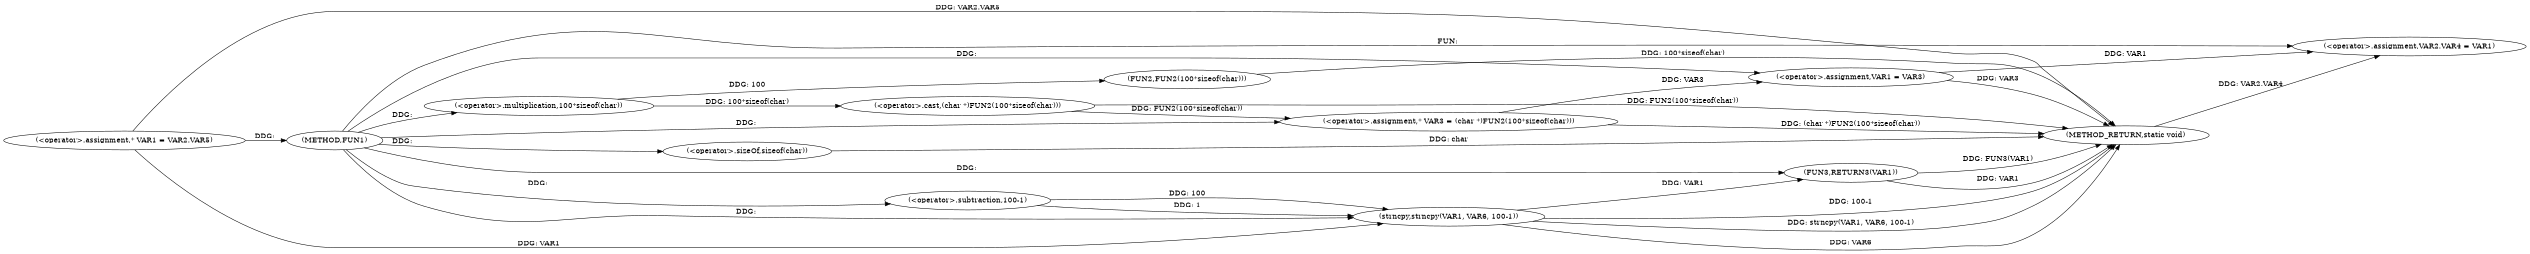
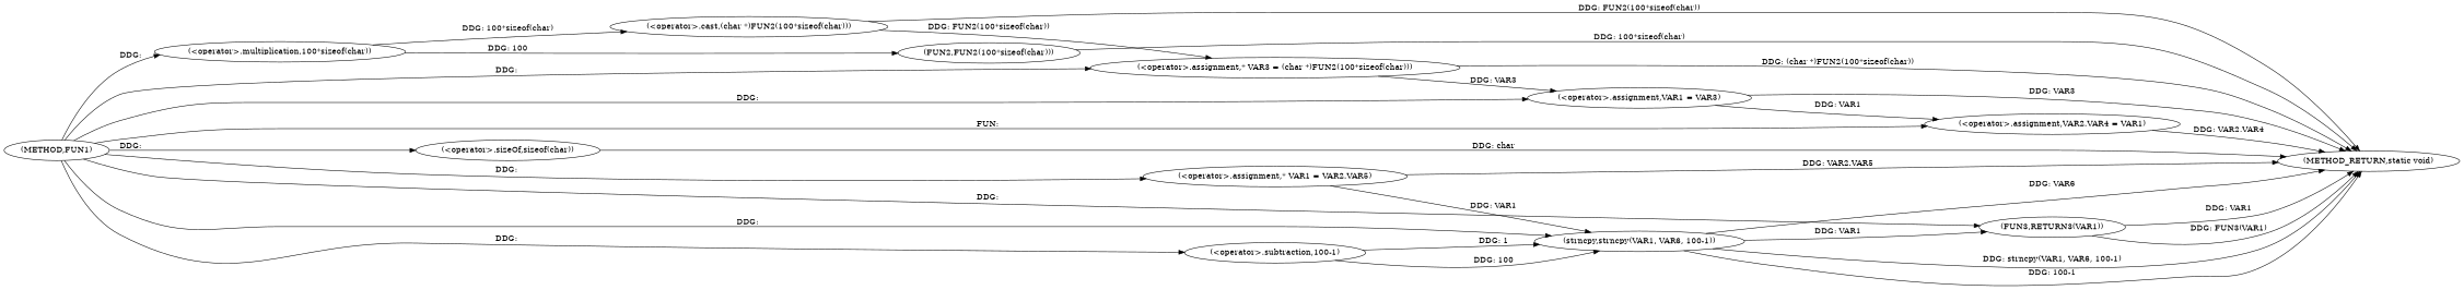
  digraph {
    rankdir=LR
    n1 [label="(METHOD,FUN1)"]
    n2 [label="(<operator>.assignment,* VAR3 = (char *)FUN2(100*sizeof(char)))"]
    n3 [label="(<operator>.multiplication,100*sizeof(char))"]
    n4 [label="(<operator>.sizeOf,sizeof(char))"]
    n5 [label="(<operator>.assignment,VAR1 = VAR3)"]
    n6 [label="(<operator>.assignment,VAR2.VAR4 = VAR1)"]
    n7 [label="(<operator>.assignment,* VAR1 = VAR2.VAR5)"]
    n8 [label="(strncpy,strncpy(VAR1, VAR6, 100-1))"]
    n9 [label="(<operator>.subtraction,100-1)"]
    n10 [label="(FUN3,RETURN3(VAR1))"]
    n11 [label="(METHOD_RETURN,static void)"]
    n12 [label="(<operator>.cast,(char *)FUN2(100*sizeof(char)))"]
    n13 [label="(FUN2,FUN2(100*sizeof(char)))"]
    n1 -> n2 [label="DDG: "]
    n1 -> n3 [label="DDG: "]
    n1 -> n4 [label="DDG: "]
    n1 -> n5 [label="DDG: "]
    n1 -> n6 [label="FUN: "]
-   n7 -> n1 [label="DDG: "]
+   n1 -> n7 [label="DDG: "]
    n1 -> n8 [label="DDG: "]
    n1 -> n9 [label="DDG: "]
    n1 -> n10 [label="DDG: "]
    n2 -> n5 [label="DDG: VAR3"]
    n2 -> n11 [label="DDG: (char *)FUN2(100*sizeof(char))"]
    n3 -> n12 [label="DDG: 100*sizeof(char)"]
    n3 -> n13 [label="DDG: 100"]
    n4 -> n11 [label="DDG: char"]
    n5 -> n6 [label="DDG: VAR1"]
    n5 -> n11 [label="DDG: VAR3"]
-   n11 -> n6 [label="DDG: VAR2.VAR4"]
+   n6 -> n11 [label="DDG: VAR2.VAR4"]
    n7 -> n8 [label="DDG: VAR1"]
    n7 -> n11 [label="DDG: VAR2.VAR5"]
    n8 -> n10 [label="DDG: VAR1"]
    n8 -> n11 [label="DDG: 100-1"]
    n8 -> n11 [label="DDG: VAR6"]
    n8 -> n11 [label="DDG: strncpy(VAR1, VAR6, 100-1)"]
    n9 -> n8 [label="DDG: 100"]
    n9 -> n8 [label="DDG: 1"]
    n10 -> n11 [label="DDG: VAR1"]
    n10 -> n11 [label="DDG: FUN3(VAR1)"]
    n12 -> n2 [label="DDG: FUN2(100*sizeof(char))"]
    n12 -> n11 [label="DDG: FUN2(100*sizeof(char))"]
    n13 -> n11 [label="DDG: 100*sizeof(char)"]
  }
